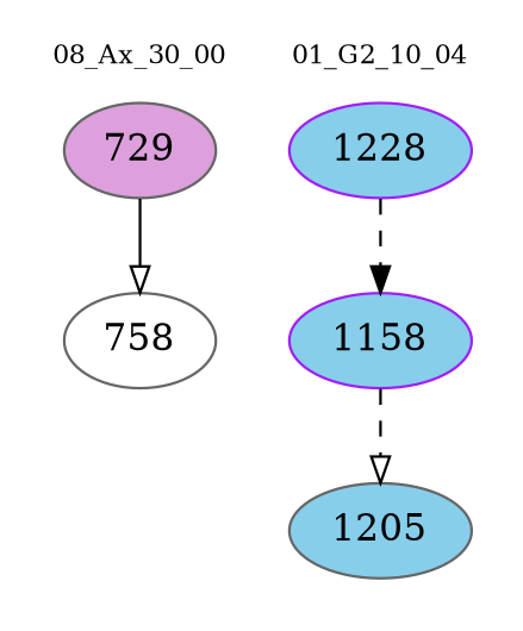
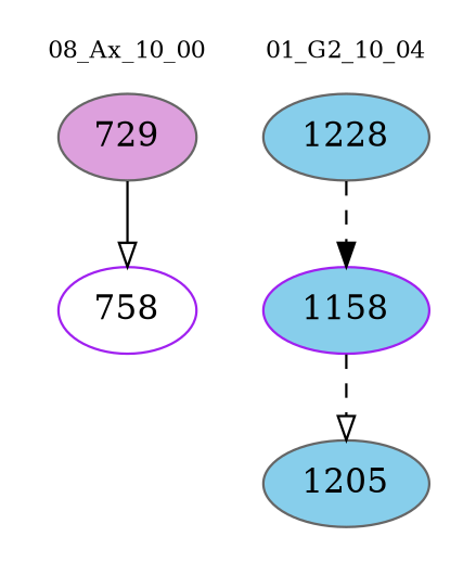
  digraph {
    node [color=gray40 fillcolor=skyblue style=filled]
    edge [arrowhead=onormal color=black style=dashed]
    n1 [fillcolor=plum label=729]
-   n2 [fillcolor=white label=758]
-   n3 [color=purple label=1228]
+   n2 [color=purple fillcolor=white label=758]
+   n3 [label=1228]
    n4 [color=purple label=1158]
    n5 [label=1205]
    subgraph cluster_1 {
      color=white
      fontsize=10
-     label="08_Ax_30_00"
+     label="08_Ax_10_00"
      n1
      n2
    }
    subgraph cluster_2 {
      color=white
      fontsize=10
      label="01_G2_10_04"
      n3
      n4
      n5
    }
    n1 -> n2 [style=solid]
    n3 -> n4 [arrowhead=normal]
    n4 -> n5
  }
